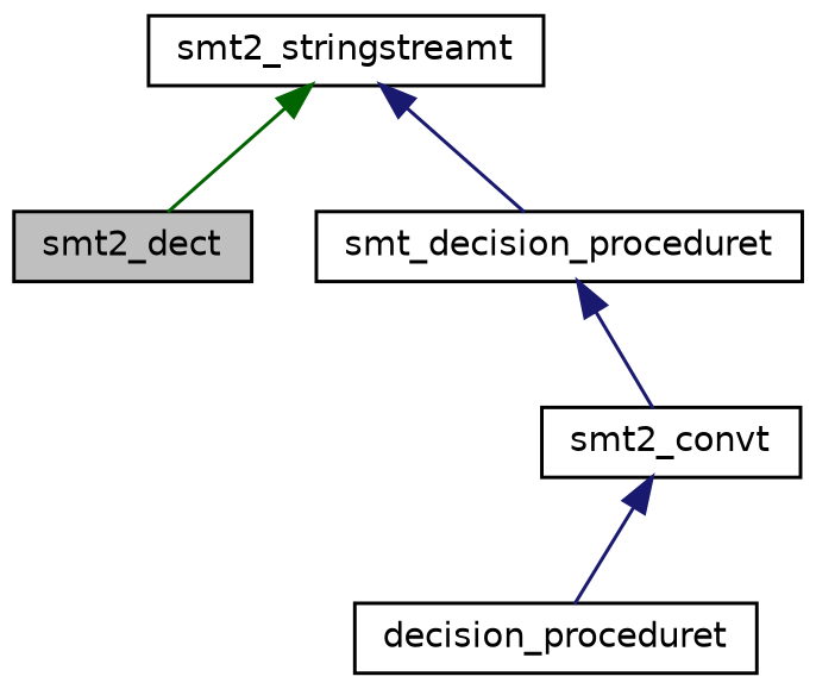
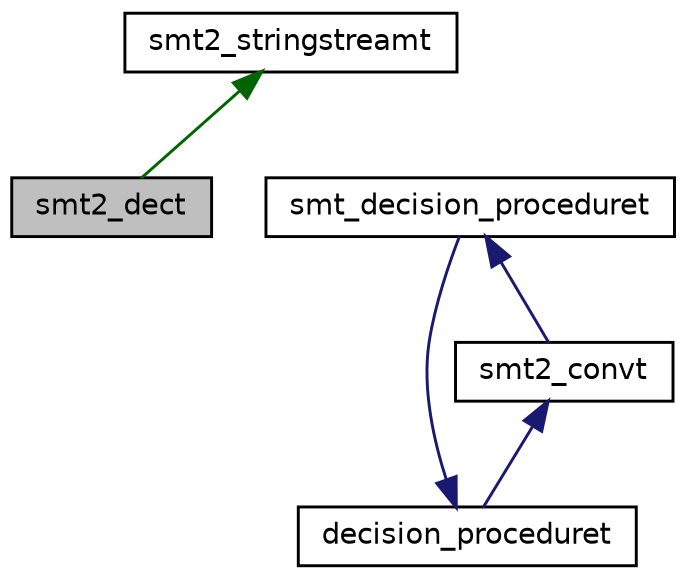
  digraph {
    fontname="DejaVu Sans"
    node [color=black fontname="DejaVu Sans" fontsize=10 shape=record]
    edge [color=midnightblue dir=back fontname="DejaVu Sans" fontsize=10 labelfontname=Helvetica labelfontsize=10 style=solid]
    n1 [fillcolor=grey75 fontcolor=black height=0.2 label=smt2_dect style=filled width=0.4]
    n2 [height=0.2 label=smt2_stringstreamt width=0.4]
    n3 [height=0.2 label=smt2_convt width=0.4]
    n4 [height=0.2 label=decision_proceduret width=0.4]
    n5 [height=0.2 label=smt_decision_proceduret width=0.4]
    n2 -> n1 [color=darkgreen]
    n3 -> n4
-   n2 -> n5
+   n4 -> n5
    n5 -> n3
  }
